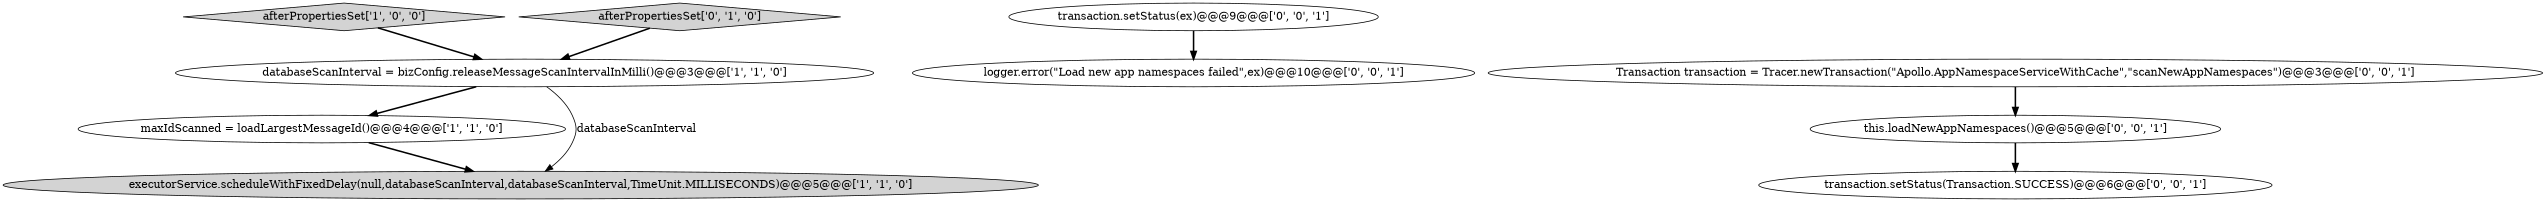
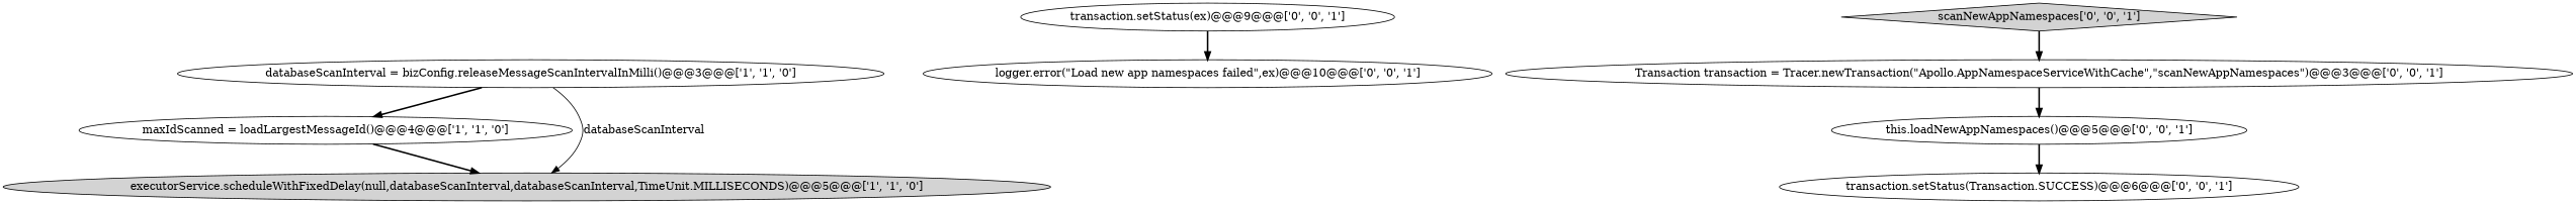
  digraph {
    node [fillcolor=white shape=ellipse style=filled]
    edge [style=bold]
    n1 [label="databaseScanInterval = bizConfig.releaseMessageScanIntervalInMilli()@@@3@@@['1', '1', '0']"]
    n2 [label="maxIdScanned = loadLargestMessageId()@@@4@@@['1', '1', '0']"]
    n3 [fillcolor=lightgray label="executorService.scheduleWithFixedDelay(null,databaseScanInterval,databaseScanInterval,TimeUnit.MILLISECONDS)@@@5@@@['1', '1', '0']"]
    n4 [label="transaction.setStatus(ex)@@@9@@@['0', '0', '1']"]
    n5 [label="logger.error(\"Load new app namespaces failed\",ex)@@@10@@@['0', '0', '1']"]
    n6 [label="this.loadNewAppNamespaces()@@@5@@@['0', '0', '1']"]
    n7 [label="transaction.setStatus(Transaction.SUCCESS)@@@6@@@['0', '0', '1']"]
-   n8 [fillcolor=lightgray label="afterPropertiesSet['1', '0', '0']" shape=diamond]
    n9 [label="Transaction transaction = Tracer.newTransaction(\"Apollo.AppNamespaceServiceWithCache\",\"scanNewAppNamespaces\")@@@3@@@['0', '0', '1']"]
-   n10 [fillcolor=lightgray label="afterPropertiesSet['0', '1', '0']" shape=diamond]
+   n11 [fillcolor=lightgray label="scanNewAppNamespaces['0', '0', '1']" shape=diamond]
    n1 -> n2
    n1 -> n3 [label=databaseScanInterval style=solid]
    n2 -> n3
    n4 -> n5
    n6 -> n7
-   n8 -> n1
    n9 -> n6
-   n10 -> n1
+   n11 -> n9
  }
